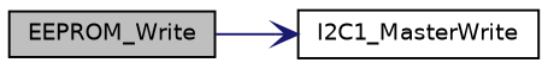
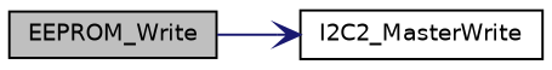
  digraph {
    rankdir=LR
    node [color=black fontname=Helvetica fontsize=10 shape=record style=filled]
    n1 [fillcolor=grey75 fontcolor=black height=0.2 label=EEPROM_Write width=0.4]
-   n2 [fillcolor=white height=0.2 label=I2C1_MasterWrite width=0.4]
+   n2 [fillcolor=white height=0.2 label=I2C2_MasterWrite width=0.4]
    n1 -> n2 [color=midnightblue fontname=Helvetica fontsize=10 labelfontname=Helvetica labelfontsize=10 style=solid arrowhead=vee]
  }
